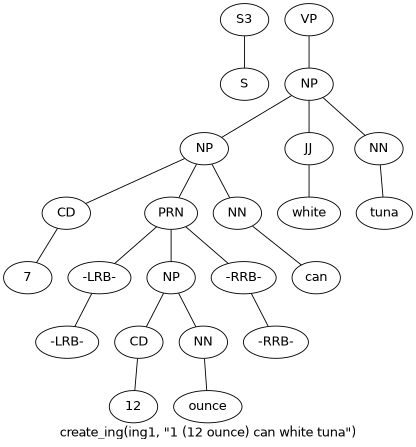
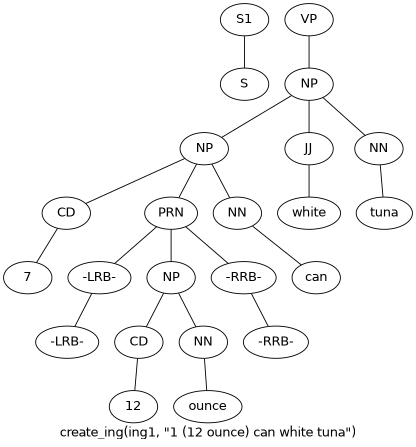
  graph {
    fontname="DejaVu Sans"
    label="create_ing(ing1, \"1 (12 ounce) can white tuna\")"
    node [fontname="DejaVu Sans"]
    edge [fontname="DejaVu Sans"]
-   n1 [label=S3]
+   n1 [label=S1]
    n2 [label=S]
    n3 [label=VP]
    n4 [label=NP]
    n5 [label=NP]
    n6 [label=JJ]
    n7 [label=NN]
    n8 [label=CD]
    n9 [label=PRN]
    n10 [label=NN]
    n11 [label=white]
    n12 [label=tuna]
    n13 [label=7]
    n14 [label="-LRB-"]
    n15 [label=NP]
    n16 [label="-RRB-"]
    n17 [label=can]
    n18 [label="-LRB-"]
    n19 [label=CD]
    n20 [label=NN]
    n21 [label="-RRB-"]
    n22 [label=12]
    n23 [label=ounce]
    n1 -- n2
    n3 -- n4
    n4 -- n5
    n4 -- n6
    n4 -- n7
    n5 -- n8
    n5 -- n9
    n5 -- n10
    n6 -- n11
    n7 -- n12
    n8 -- n13
    n9 -- n14
    n9 -- n15
    n9 -- n16
    n10 -- n17
    n14 -- n18
    n15 -- n19
    n15 -- n20
    n16 -- n21
    n19 -- n22
    n20 -- n23
  }
